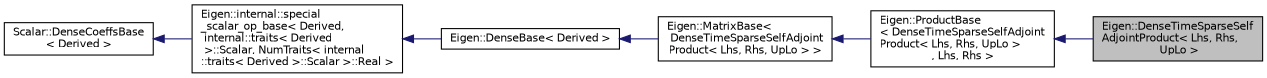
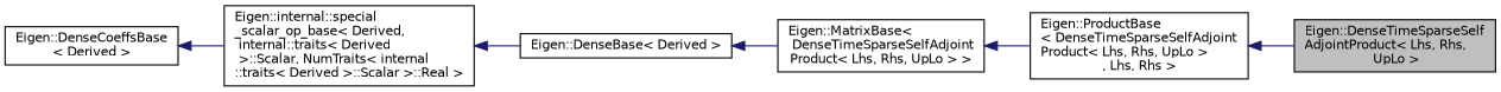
  digraph {
    rankdir=LR
    node [color=black fillcolor=white fontname=Helvetica fontsize=10 shape=record style=filled]
    edge [color=midnightblue dir=back fontname=Helvetica fontsize=10 labelfontname=Helvetica labelfontsize=10 style=solid]
    n1 [fillcolor=grey75 fontcolor=black height=0.2 label="Eigen::DenseTimeSparseSelf\lAdjointProduct\< Lhs, Rhs,\l UpLo \>" width=0.4]
    n2 [height=0.2 label="Eigen::ProductBase\l\< DenseTimeSparseSelfAdjoint\lProduct\< Lhs, Rhs, UpLo \>\l, Lhs, Rhs \>" width=0.4]
    n3 [height=0.2 label="Eigen::MatrixBase\<\l DenseTimeSparseSelfAdjoint\lProduct\< Lhs, Rhs, UpLo \> \>" width=0.4]
    n4 [height=0.2 label="Eigen::DenseBase\< Derived \>" width=0.4]
    n5 [height=0.2 label="Eigen::internal::special\l_scalar_op_base\< Derived,\l internal::traits\< Derived\l \>::Scalar, NumTraits\< internal\l::traits\< Derived \>::Scalar \>::Real \>" width=0.4]
-   n6 [height=0.2 label="Scalar::DenseCoeffsBase\l\< Derived \>" width=0.4]
+   n6 [height=0.2 label="Eigen::DenseCoeffsBase\l\< Derived \>" width=0.4]
    n2 -> n1
    n3 -> n2
    n4 -> n3
    n5 -> n4
    n6 -> n5
  }
